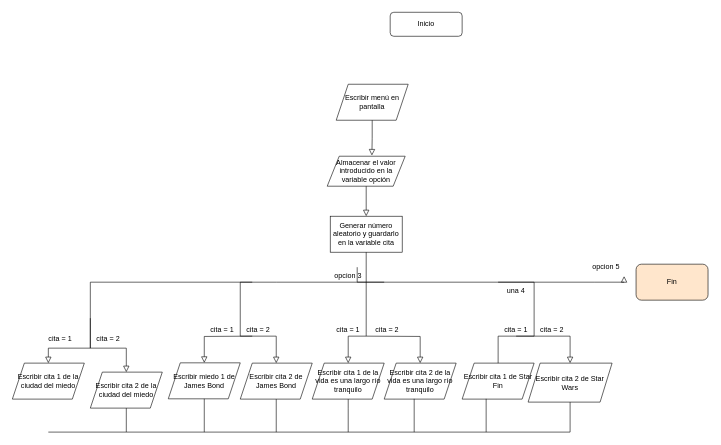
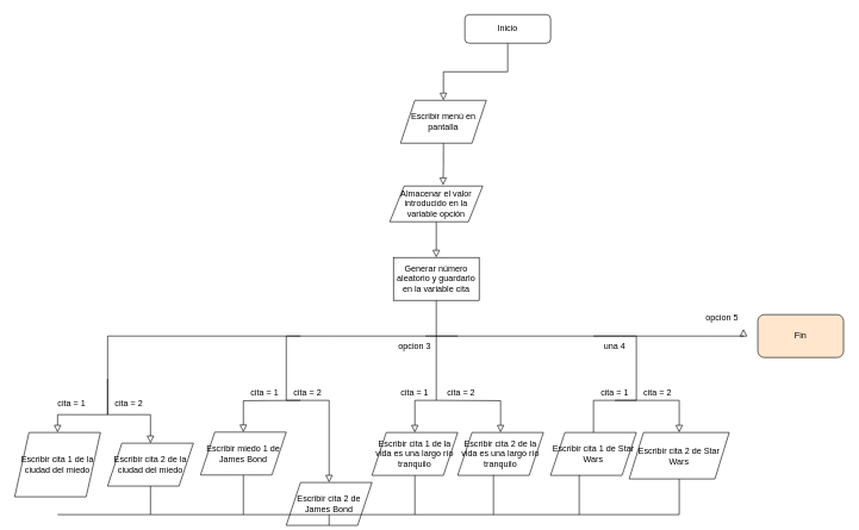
  <mxCell id="0" />
  <mxCell id="1" parent="0" />
+ <mxCell id="2" value="" style="rounded=0;html=1;jettySize=auto;orthogonalLoop=1;fontSize=11;endArrow=block;endFill=0;endSize=8;strokeWidth=1;shadow=0;labelBackgroundColor=none;edgeStyle=orthogonalEdgeStyle;entryX=0.5;entryY=0;entryDx=0;entryDy=0;" edge="1" parent="1" source="3" target="4"><mxGeometry relative="1" as="geometry"><mxPoint x="250" y="190" as="targetPoint" /><Array as="points" /></mxGeometry></mxCell>
  <mxCell id="3" value="Inicio" style="rounded=1;whiteSpace=wrap;html=1;fontSize=12;glass=0;strokeWidth=1;shadow=0;" vertex="1" parent="1"><mxGeometry x="650" y="20" width="120" height="40" as="geometry" /></mxCell>
  <mxCell id="4" value="Escribir menú en pantalla" style="shape=parallelogram;perimeter=parallelogramPerimeter;whiteSpace=wrap;html=1;fixedSize=1;" vertex="1" parent="1"><mxGeometry x="560" y="140" width="120" height="60" as="geometry" /></mxCell>
  <mxCell id="5" value="" style="rounded=0;html=1;jettySize=auto;orthogonalLoop=1;fontSize=11;endArrow=block;endFill=0;endSize=8;strokeWidth=1;shadow=0;labelBackgroundColor=none;edgeStyle=orthogonalEdgeStyle;" edge="1" parent="1" target="6"><mxGeometry relative="1" as="geometry"><mxPoint x="640" y="470" as="sourcePoint" /><mxPoint x="160" y="360" as="targetPoint" /><Array as="points"><mxPoint x="460" y="470" /><mxPoint x="150" y="470" /><mxPoint x="150" y="580" /><mxPoint x="90" y="580" /></Array></mxGeometry></mxCell>
- <mxCell id="6" value="Escribir cita 1 de la ciudad del miedo" style="shape=parallelogram;perimeter=parallelogramPerimeter;whiteSpace=wrap;html=1;fixedSize=1;" vertex="1" parent="1"><mxGeometry x="20" y="605" width="120" height="60" as="geometry" /></mxCell>
+ <mxCell id="6" value="Escribir cita 1 de la ciudad del miedo" style="shape=parallelogram;perimeter=parallelogramPerimeter;whiteSpace=wrap;html=1;fixedSize=1;" vertex="1" parent="1"><mxGeometry x="20" y="605" width="120" height="90" as="geometry" /></mxCell>
  <mxCell id="7" value="Escribir miedo 1 de James Bond" style="shape=parallelogram;perimeter=parallelogramPerimeter;whiteSpace=wrap;html=1;fixedSize=1;" vertex="1" parent="1"><mxGeometry x="280" y="604.5" width="120" height="60" as="geometry" /></mxCell>
- <mxCell id="8" value="Escribir cita 1 de Star Fin" style="shape=parallelogram;perimeter=parallelogramPerimeter;whiteSpace=wrap;html=1;fixedSize=1;" vertex="1" parent="1"><mxGeometry x="770" y="605" width="120" height="60" as="geometry" /></mxCell>
+ <mxCell id="8" value="Escribir cita 1 de Star Wars" style="shape=parallelogram;perimeter=parallelogramPerimeter;whiteSpace=wrap;html=1;fixedSize=1;" vertex="1" parent="1"><mxGeometry x="770" y="605" width="120" height="60" as="geometry" /></mxCell>
  <mxCell id="9" value="Fin" style="rounded=1;whiteSpace=wrap;html=1;fillColor=#ffe6cc;" vertex="1" parent="1"><mxGeometry x="1060" y="440" width="120" height="60" as="geometry" /></mxCell>
  <mxCell id="10" value="" style="rounded=0;html=1;jettySize=auto;orthogonalLoop=1;fontSize=11;endArrow=none;endFill=0;endSize=8;strokeWidth=1;shadow=0;labelBackgroundColor=none;edgeStyle=orthogonalEdgeStyle;entryX=0.5;entryY=0;entryDx=0;entryDy=0;exitX=0.75;exitY=0;exitDx=0;exitDy=0;" edge="1" parent="1" source="12" target="8"><mxGeometry relative="1" as="geometry"><mxPoint x="410" y="430" as="sourcePoint" /><mxPoint x="410" y="360" as="targetPoint" /><Array as="points"><mxPoint x="890" y="470" /><mxPoint x="890" y="560" /><mxPoint x="830" y="560" /></Array></mxGeometry></mxCell>
  <mxCell id="11" value="Escribir cita 1 de la vida es una largo río tranquilo" style="shape=parallelogram;perimeter=parallelogramPerimeter;whiteSpace=wrap;html=1;fixedSize=1;" vertex="1" parent="1"><mxGeometry x="520" y="605" width="120" height="60" as="geometry" /></mxCell>
- <mxCell id="12" value="opcion 3" style="text;html=1;strokeColor=none;fillColor=none;align=center;verticalAlign=middle;whiteSpace=wrap;rounded=0;" vertex="1" parent="1"><mxGeometry x="550" y="445" width="60" height="30" as="geometry" /></mxCell>
+ <mxCell id="12" value="opcion 3" style="text;html=1;strokeColor=none;fillColor=none;align=center;verticalAlign=middle;whiteSpace=wrap;rounded=0;" vertex="1" parent="1"><mxGeometry x="550" y="470" width="60" height="30" as="geometry" /></mxCell>
  <mxCell id="13" value="una 4" style="text;html=1;strokeColor=none;fillColor=none;align=center;verticalAlign=middle;whiteSpace=wrap;rounded=0;" vertex="1" parent="1"><mxGeometry x="830" y="470" width="60" height="30" as="geometry" /></mxCell>
  <mxCell id="14" value="opcion 5" style="text;html=1;strokeColor=none;fillColor=none;align=center;verticalAlign=middle;whiteSpace=wrap;rounded=0;" vertex="1" parent="1"><mxGeometry x="980" y="430" width="60" height="30" as="geometry" /></mxCell>
  <mxCell id="15" value="Generar número aleatorio y guardarlo en la variable cita" style="rounded=0;whiteSpace=wrap;html=1;" vertex="1" parent="1"><mxGeometry x="550" y="360" width="120" height="60" as="geometry" /></mxCell>
  <mxCell id="16" value="" style="rounded=0;html=1;jettySize=auto;orthogonalLoop=1;fontSize=11;endArrow=block;endFill=0;endSize=8;strokeWidth=1;shadow=0;labelBackgroundColor=none;edgeStyle=orthogonalEdgeStyle;entryX=0.5;entryY=0;entryDx=0;entryDy=0;" edge="1" parent="1" target="20"><mxGeometry relative="1" as="geometry"><mxPoint x="410" y="430" as="targetPoint" /><Array as="points"><mxPoint x="150" y="580" /><mxPoint x="210" y="580" /></Array><mxPoint x="150" y="530" as="sourcePoint" /></mxGeometry></mxCell>
  <mxCell id="17" value="Almacenar el valor introducido en la variable opción" style="shape=parallelogram;perimeter=parallelogramPerimeter;whiteSpace=wrap;html=1;fixedSize=1;" vertex="1" parent="1"><mxGeometry x="545" y="260" width="130" height="50" as="geometry" /></mxCell>
  <mxCell id="18" value="" style="rounded=0;html=1;jettySize=auto;orthogonalLoop=1;fontSize=11;endArrow=block;endFill=0;endSize=8;strokeWidth=1;shadow=0;labelBackgroundColor=none;edgeStyle=orthogonalEdgeStyle;entryX=0.573;entryY=-0.026;entryDx=0;entryDy=0;entryPerimeter=0;exitX=0.5;exitY=1;exitDx=0;exitDy=0;" edge="1" parent="1" source="4" target="17"><mxGeometry relative="1" as="geometry"><mxPoint x="430" y="210" as="targetPoint" /><Array as="points" /><mxPoint x="430" y="160" as="sourcePoint" /></mxGeometry></mxCell>
  <mxCell id="19" value="" style="rounded=0;html=1;jettySize=auto;orthogonalLoop=1;fontSize=11;endArrow=block;endFill=0;endSize=8;strokeWidth=1;shadow=0;labelBackgroundColor=none;edgeStyle=orthogonalEdgeStyle;entryX=0.5;entryY=0;entryDx=0;entryDy=0;exitX=0.5;exitY=1;exitDx=0;exitDy=0;" edge="1" parent="1" source="17" target="15"><mxGeometry relative="1" as="geometry"><mxPoint x="440" y="220" as="targetPoint" /><Array as="points" /><mxPoint x="410" y="330" as="sourcePoint" /></mxGeometry></mxCell>
  <mxCell id="20" value="Escribir cita 2 de la ciudad del miedo" style="shape=parallelogram;perimeter=parallelogramPerimeter;whiteSpace=wrap;html=1;fixedSize=1;" vertex="1" parent="1"><mxGeometry x="150" y="620" width="120" height="60" as="geometry" /></mxCell>
  <mxCell id="21" value="" style="rounded=0;html=1;jettySize=auto;orthogonalLoop=1;fontSize=11;endArrow=block;endFill=0;endSize=8;strokeWidth=1;shadow=0;labelBackgroundColor=none;edgeStyle=orthogonalEdgeStyle;exitX=0.5;exitY=1;exitDx=0;exitDy=0;entryX=0.5;entryY=0;entryDx=0;entryDy=0;" edge="1" parent="1" source="15" target="11"><mxGeometry relative="1" as="geometry"><mxPoint x="510" y="520" as="targetPoint" /><Array as="points"><mxPoint x="610" y="560" /><mxPoint x="580" y="560" /></Array><mxPoint x="810" y="300" as="sourcePoint" /></mxGeometry></mxCell>
  <mxCell id="22" value="cita = 1" style="text;html=1;strokeColor=none;fillColor=none;align=center;verticalAlign=middle;whiteSpace=wrap;rounded=0;" vertex="1" parent="1"><mxGeometry x="70" y="550" width="60" height="30" as="geometry" /></mxCell>
  <mxCell id="23" value="cita = 2" style="text;html=1;strokeColor=none;fillColor=none;align=center;verticalAlign=middle;whiteSpace=wrap;rounded=0;" vertex="1" parent="1"><mxGeometry x="150" y="550" width="60" height="30" as="geometry" /></mxCell>
  <mxCell id="24" value="&lt;span&gt;Escribir cita 2 de la vida es una largo río tranquilo&lt;/span&gt;" style="shape=parallelogram;perimeter=parallelogramPerimeter;whiteSpace=wrap;html=1;fixedSize=1;" vertex="1" parent="1"><mxGeometry x="640" y="605" width="120" height="60" as="geometry" /></mxCell>
- <mxCell id="25" value="Escribir cita 2 de James Bond" style="shape=parallelogram;perimeter=parallelogramPerimeter;whiteSpace=wrap;html=1;fixedSize=1;" vertex="1" parent="1"><mxGeometry x="400" y="605" width="120" height="60" as="geometry" /></mxCell>
+ <mxCell id="25" value="Escribir cita 2 de James Bond" style="shape=parallelogram;perimeter=parallelogramPerimeter;whiteSpace=wrap;html=1;fixedSize=1;" vertex="1" parent="1"><mxGeometry x="400" y="675" width="120" height="60" as="geometry" /></mxCell>
  <mxCell id="26" value="cita = 1" style="text;html=1;strokeColor=none;fillColor=none;align=center;verticalAlign=middle;whiteSpace=wrap;rounded=0;" vertex="1" parent="1"><mxGeometry x="340" y="535" width="60" height="30" as="geometry" /></mxCell>
  <mxCell id="27" value="cita = 2" style="text;html=1;strokeColor=none;fillColor=none;align=center;verticalAlign=middle;whiteSpace=wrap;rounded=0;" vertex="1" parent="1"><mxGeometry x="400" y="535" width="60" height="30" as="geometry" /></mxCell>
  <mxCell id="28" value="" style="rounded=0;html=1;jettySize=auto;orthogonalLoop=1;fontSize=11;endArrow=block;endFill=0;endSize=8;strokeWidth=1;shadow=0;labelBackgroundColor=none;edgeStyle=orthogonalEdgeStyle;entryX=0.5;entryY=0;entryDx=0;entryDy=0;" edge="1" parent="1" target="25"><mxGeometry relative="1" as="geometry"><mxPoint x="439" y="410" as="targetPoint" /><Array as="points"><mxPoint x="400" y="470" /><mxPoint x="400" y="560" /><mxPoint x="460" y="560" /></Array><mxPoint x="420" y="470" as="sourcePoint" /></mxGeometry></mxCell>
  <mxCell id="29" value="Escribir cita 2 de Star Wars" style="shape=parallelogram;perimeter=parallelogramPerimeter;whiteSpace=wrap;html=1;fixedSize=1;" vertex="1" parent="1"><mxGeometry x="880" y="605" width="140" height="65" as="geometry" /></mxCell>
  <mxCell id="30" value="" style="rounded=0;html=1;jettySize=auto;orthogonalLoop=1;fontSize=11;endArrow=block;endFill=0;endSize=8;strokeWidth=1;shadow=0;labelBackgroundColor=none;edgeStyle=orthogonalEdgeStyle;entryX=0.5;entryY=0;entryDx=0;entryDy=0;" edge="1" parent="1" target="24"><mxGeometry relative="1" as="geometry"><mxPoint x="785" y="580" as="targetPoint" /><Array as="points" /><mxPoint x="610" y="560" as="sourcePoint" /></mxGeometry></mxCell>
  <mxCell id="31" value="" style="rounded=0;html=1;jettySize=auto;orthogonalLoop=1;fontSize=11;endArrow=block;endFill=0;endSize=8;strokeWidth=1;shadow=0;labelBackgroundColor=none;edgeStyle=orthogonalEdgeStyle;entryX=0.5;entryY=0;entryDx=0;entryDy=0;" edge="1" parent="1" target="29"><mxGeometry relative="1" as="geometry"><mxPoint x="1085" y="590" as="targetPoint" /><Array as="points"><mxPoint x="950" y="560" /></Array><mxPoint x="860" y="560" as="sourcePoint" /></mxGeometry></mxCell>
  <mxCell id="32" value="" style="rounded=0;html=1;jettySize=auto;orthogonalLoop=1;fontSize=11;endArrow=block;endFill=0;endSize=8;strokeWidth=1;shadow=0;labelBackgroundColor=none;edgeStyle=orthogonalEdgeStyle;entryX=0.5;entryY=0;entryDx=0;entryDy=0;" edge="1" parent="1" target="7"><mxGeometry relative="1" as="geometry"><mxPoint x="365" y="380" as="targetPoint" /><Array as="points" /><mxPoint x="420" y="560" as="sourcePoint" /></mxGeometry></mxCell>
  <mxCell id="33" value="" style="rounded=0;html=1;jettySize=auto;orthogonalLoop=1;fontSize=11;endArrow=block;endFill=0;endSize=8;strokeWidth=1;shadow=0;labelBackgroundColor=none;edgeStyle=orthogonalEdgeStyle;entryX=1;entryY=1;entryDx=0;entryDy=0;" edge="1" parent="1" target="14"><mxGeometry relative="1" as="geometry"><mxPoint x="1025" y="390" as="targetPoint" /><Array as="points"><mxPoint x="990" y="470" /><mxPoint x="990" y="470" /></Array><mxPoint x="830" y="470" as="sourcePoint" /></mxGeometry></mxCell>
  <mxCell id="34" value="cita = 1" style="text;html=1;strokeColor=none;fillColor=none;align=center;verticalAlign=middle;whiteSpace=wrap;rounded=0;" vertex="1" parent="1"><mxGeometry x="550" y="535" width="60" height="30" as="geometry" /></mxCell>
  <mxCell id="35" value="cita = 2" style="text;html=1;strokeColor=none;fillColor=none;align=center;verticalAlign=middle;whiteSpace=wrap;rounded=0;" vertex="1" parent="1"><mxGeometry x="615" y="535" width="60" height="30" as="geometry" /></mxCell>
  <mxCell id="36" value="cita = 2" style="text;html=1;strokeColor=none;fillColor=none;align=center;verticalAlign=middle;whiteSpace=wrap;rounded=0;" vertex="1" parent="1"><mxGeometry x="890" y="535" width="60" height="30" as="geometry" /></mxCell>
  <mxCell id="37" value="cita = 1" style="text;html=1;strokeColor=none;fillColor=none;align=center;verticalAlign=middle;whiteSpace=wrap;rounded=0;" vertex="1" parent="1"><mxGeometry x="830" y="535" width="60" height="30" as="geometry" /></mxCell>
  <mxCell id="38" value="" style="endArrow=none;html=1;rounded=0;entryX=0.5;entryY=1;entryDx=0;entryDy=0;" edge="1" parent="1" target="29"><mxGeometry width="50" height="50" relative="1" as="geometry"><mxPoint x="210" y="720" as="sourcePoint" /><mxPoint x="920" y="720" as="targetPoint" /><Array as="points"><mxPoint x="950" y="720" /></Array></mxGeometry></mxCell>
  <mxCell id="39" value="" style="endArrow=none;html=1;rounded=0;entryX=0.5;entryY=1;entryDx=0;entryDy=0;" edge="1" parent="1" target="7"><mxGeometry width="50" height="50" relative="1" as="geometry"><mxPoint x="340" y="720" as="sourcePoint" /><mxPoint x="320" y="760" as="targetPoint" /></mxGeometry></mxCell>
  <mxCell id="40" value="" style="endArrow=none;html=1;rounded=0;entryX=0.5;entryY=1;entryDx=0;entryDy=0;" edge="1" parent="1" target="25"><mxGeometry width="50" height="50" relative="1" as="geometry"><mxPoint x="460" y="720" as="sourcePoint" /><mxPoint x="460" y="770" as="targetPoint" /></mxGeometry></mxCell>
  <mxCell id="41" value="" style="endArrow=none;html=1;rounded=0;exitX=0.5;exitY=1;exitDx=0;exitDy=0;" edge="1" parent="1" source="20"><mxGeometry width="50" height="50" relative="1" as="geometry"><mxPoint x="610" y="440" as="sourcePoint" /><mxPoint x="210" y="720" as="targetPoint" /></mxGeometry></mxCell>
  <mxCell id="42" value="" style="endArrow=none;html=1;rounded=0;" edge="1" parent="1"><mxGeometry width="50" height="50" relative="1" as="geometry"><mxPoint x="80" y="720" as="sourcePoint" /><mxPoint x="210" y="720" as="targetPoint" /></mxGeometry></mxCell>
  <mxCell id="43" value="" style="endArrow=none;html=1;rounded=0;entryX=0.5;entryY=1;entryDx=0;entryDy=0;" edge="1" parent="1" target="11"><mxGeometry width="50" height="50" relative="1" as="geometry"><mxPoint x="580" y="720" as="sourcePoint" /><mxPoint x="660" y="410" as="targetPoint" /><Array as="points"><mxPoint x="580" y="680" /></Array></mxGeometry></mxCell>
  <mxCell id="44" value="" style="endArrow=none;html=1;rounded=0;" edge="1" parent="1"><mxGeometry width="50" height="50" relative="1" as="geometry"><mxPoint x="690" y="720" as="sourcePoint" /><mxPoint x="690" y="664.5" as="targetPoint" /></mxGeometry></mxCell>
  <mxCell id="45" value="" style="endArrow=none;html=1;rounded=0;" edge="1" parent="1"><mxGeometry width="50" height="50" relative="1" as="geometry"><mxPoint x="810" y="720" as="sourcePoint" /><mxPoint x="810" y="664.5" as="targetPoint" /></mxGeometry></mxCell>
